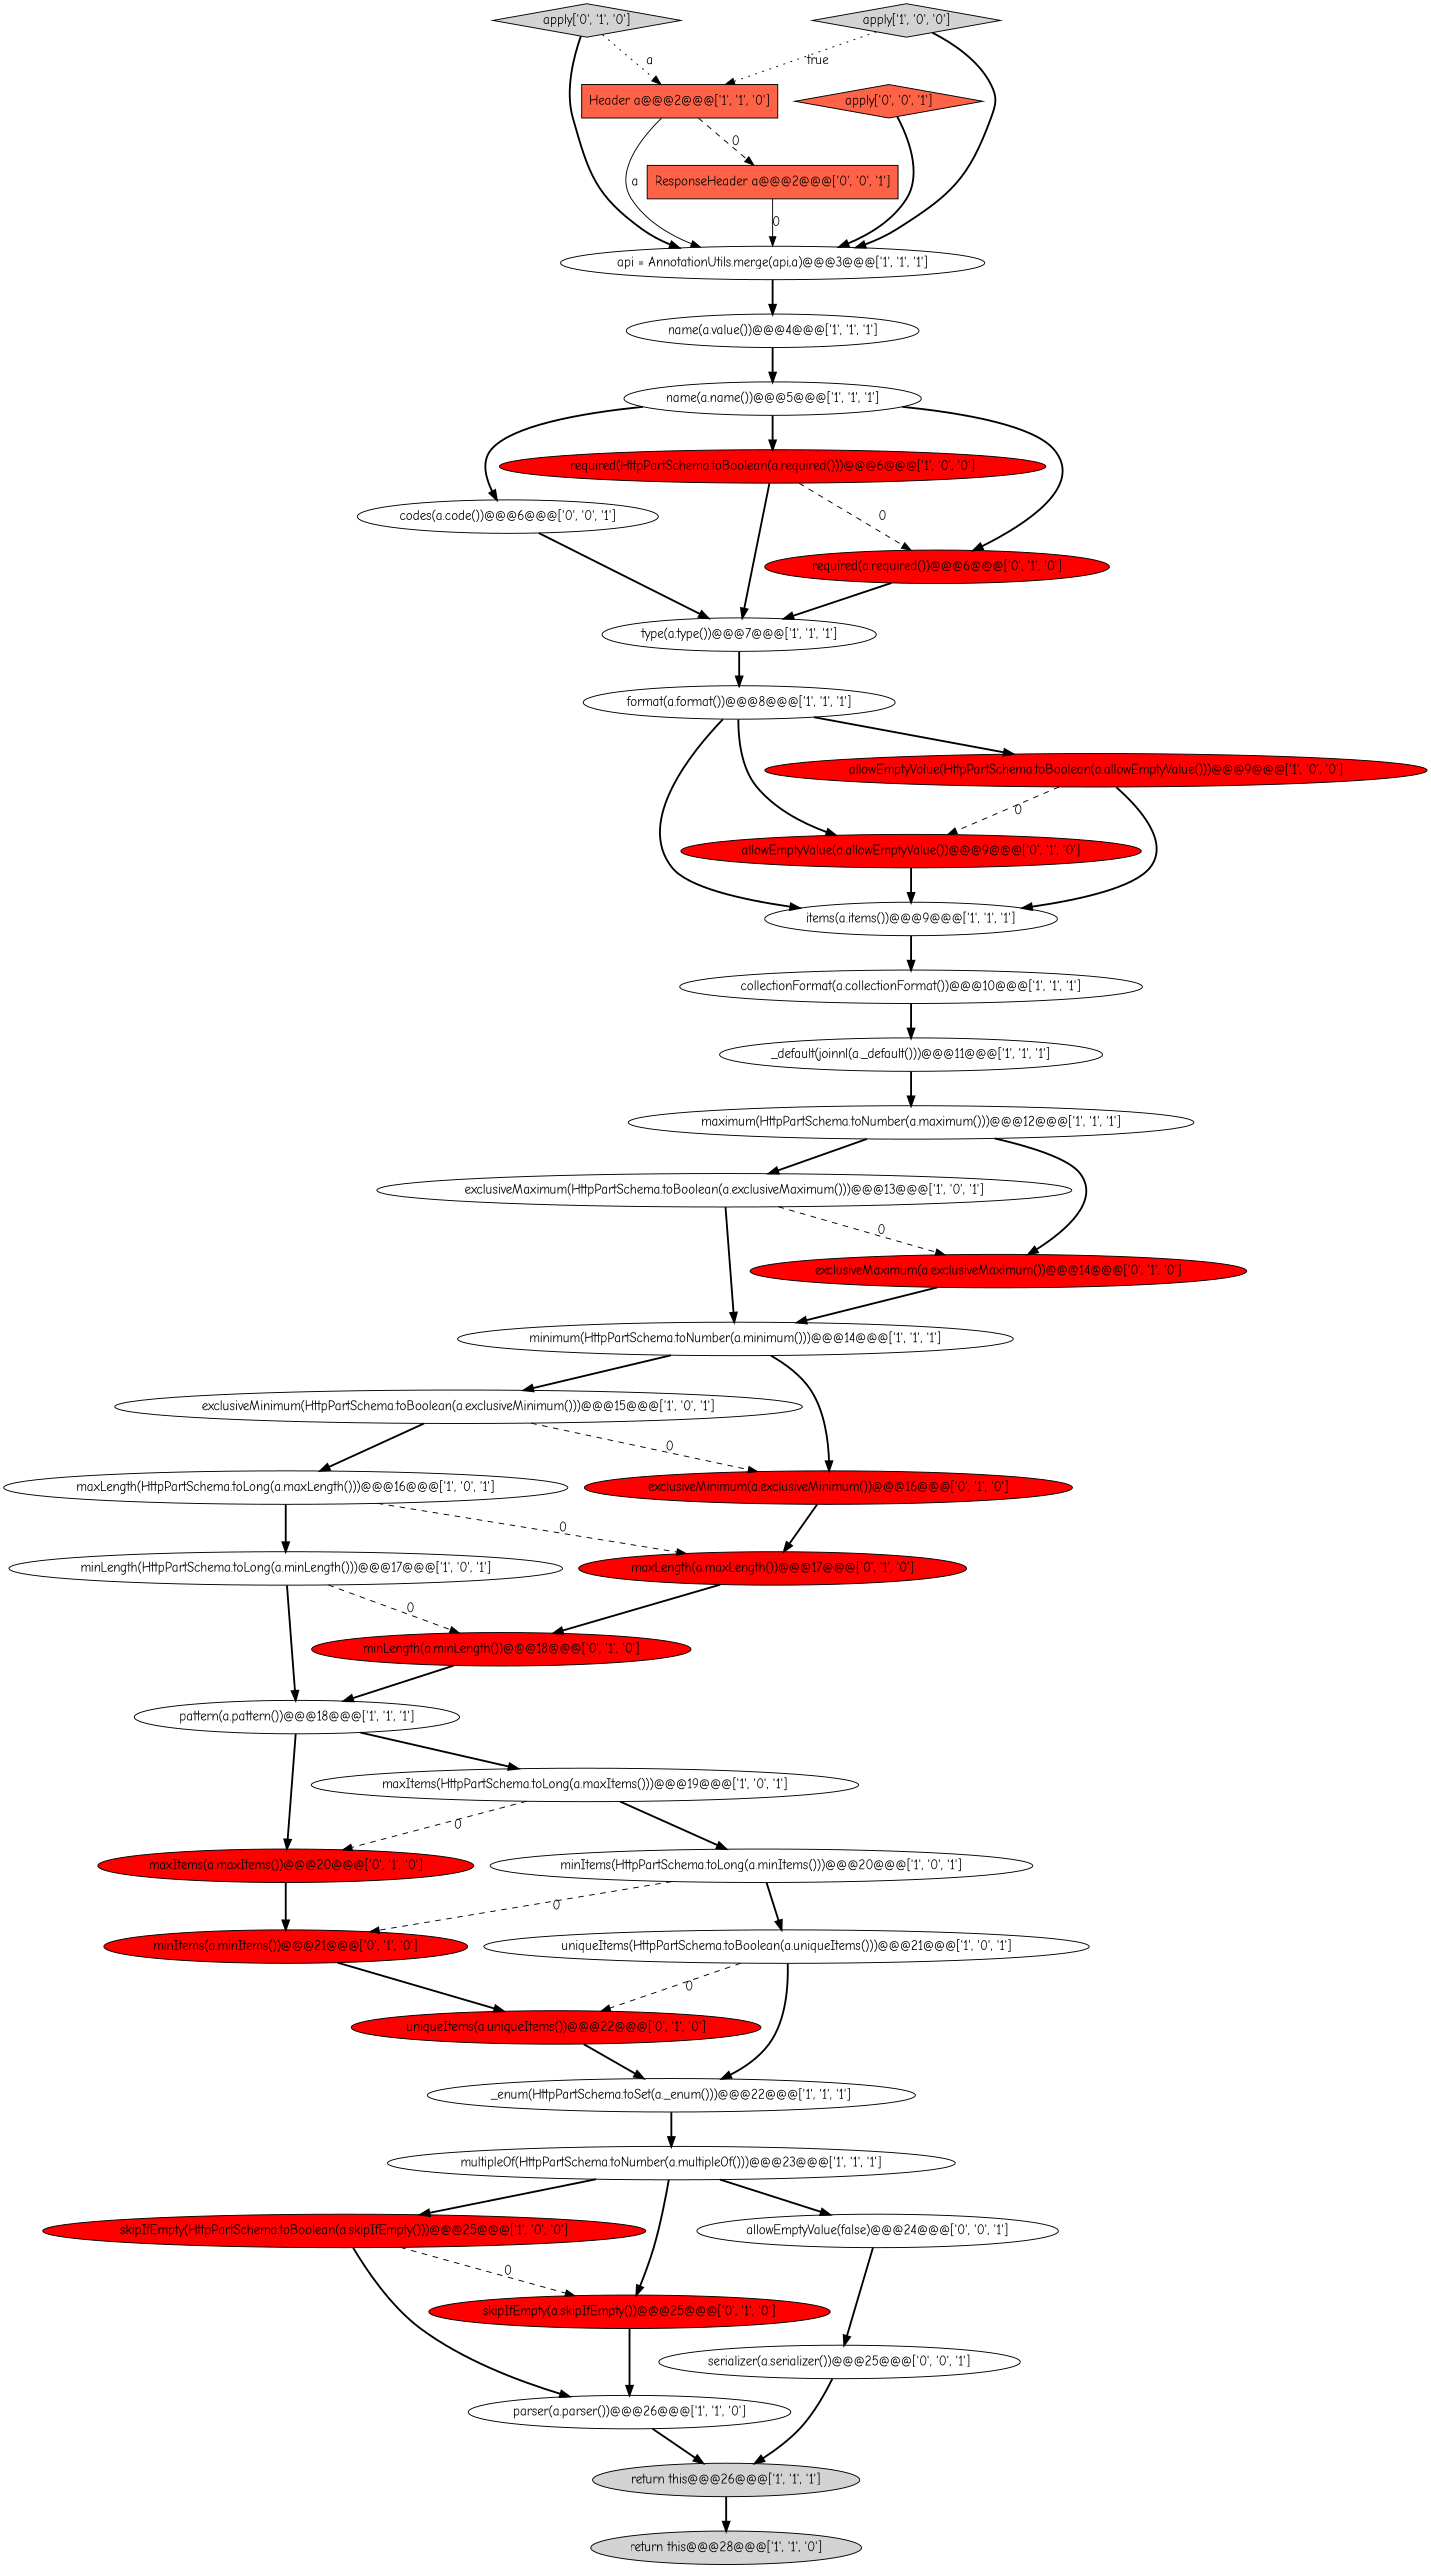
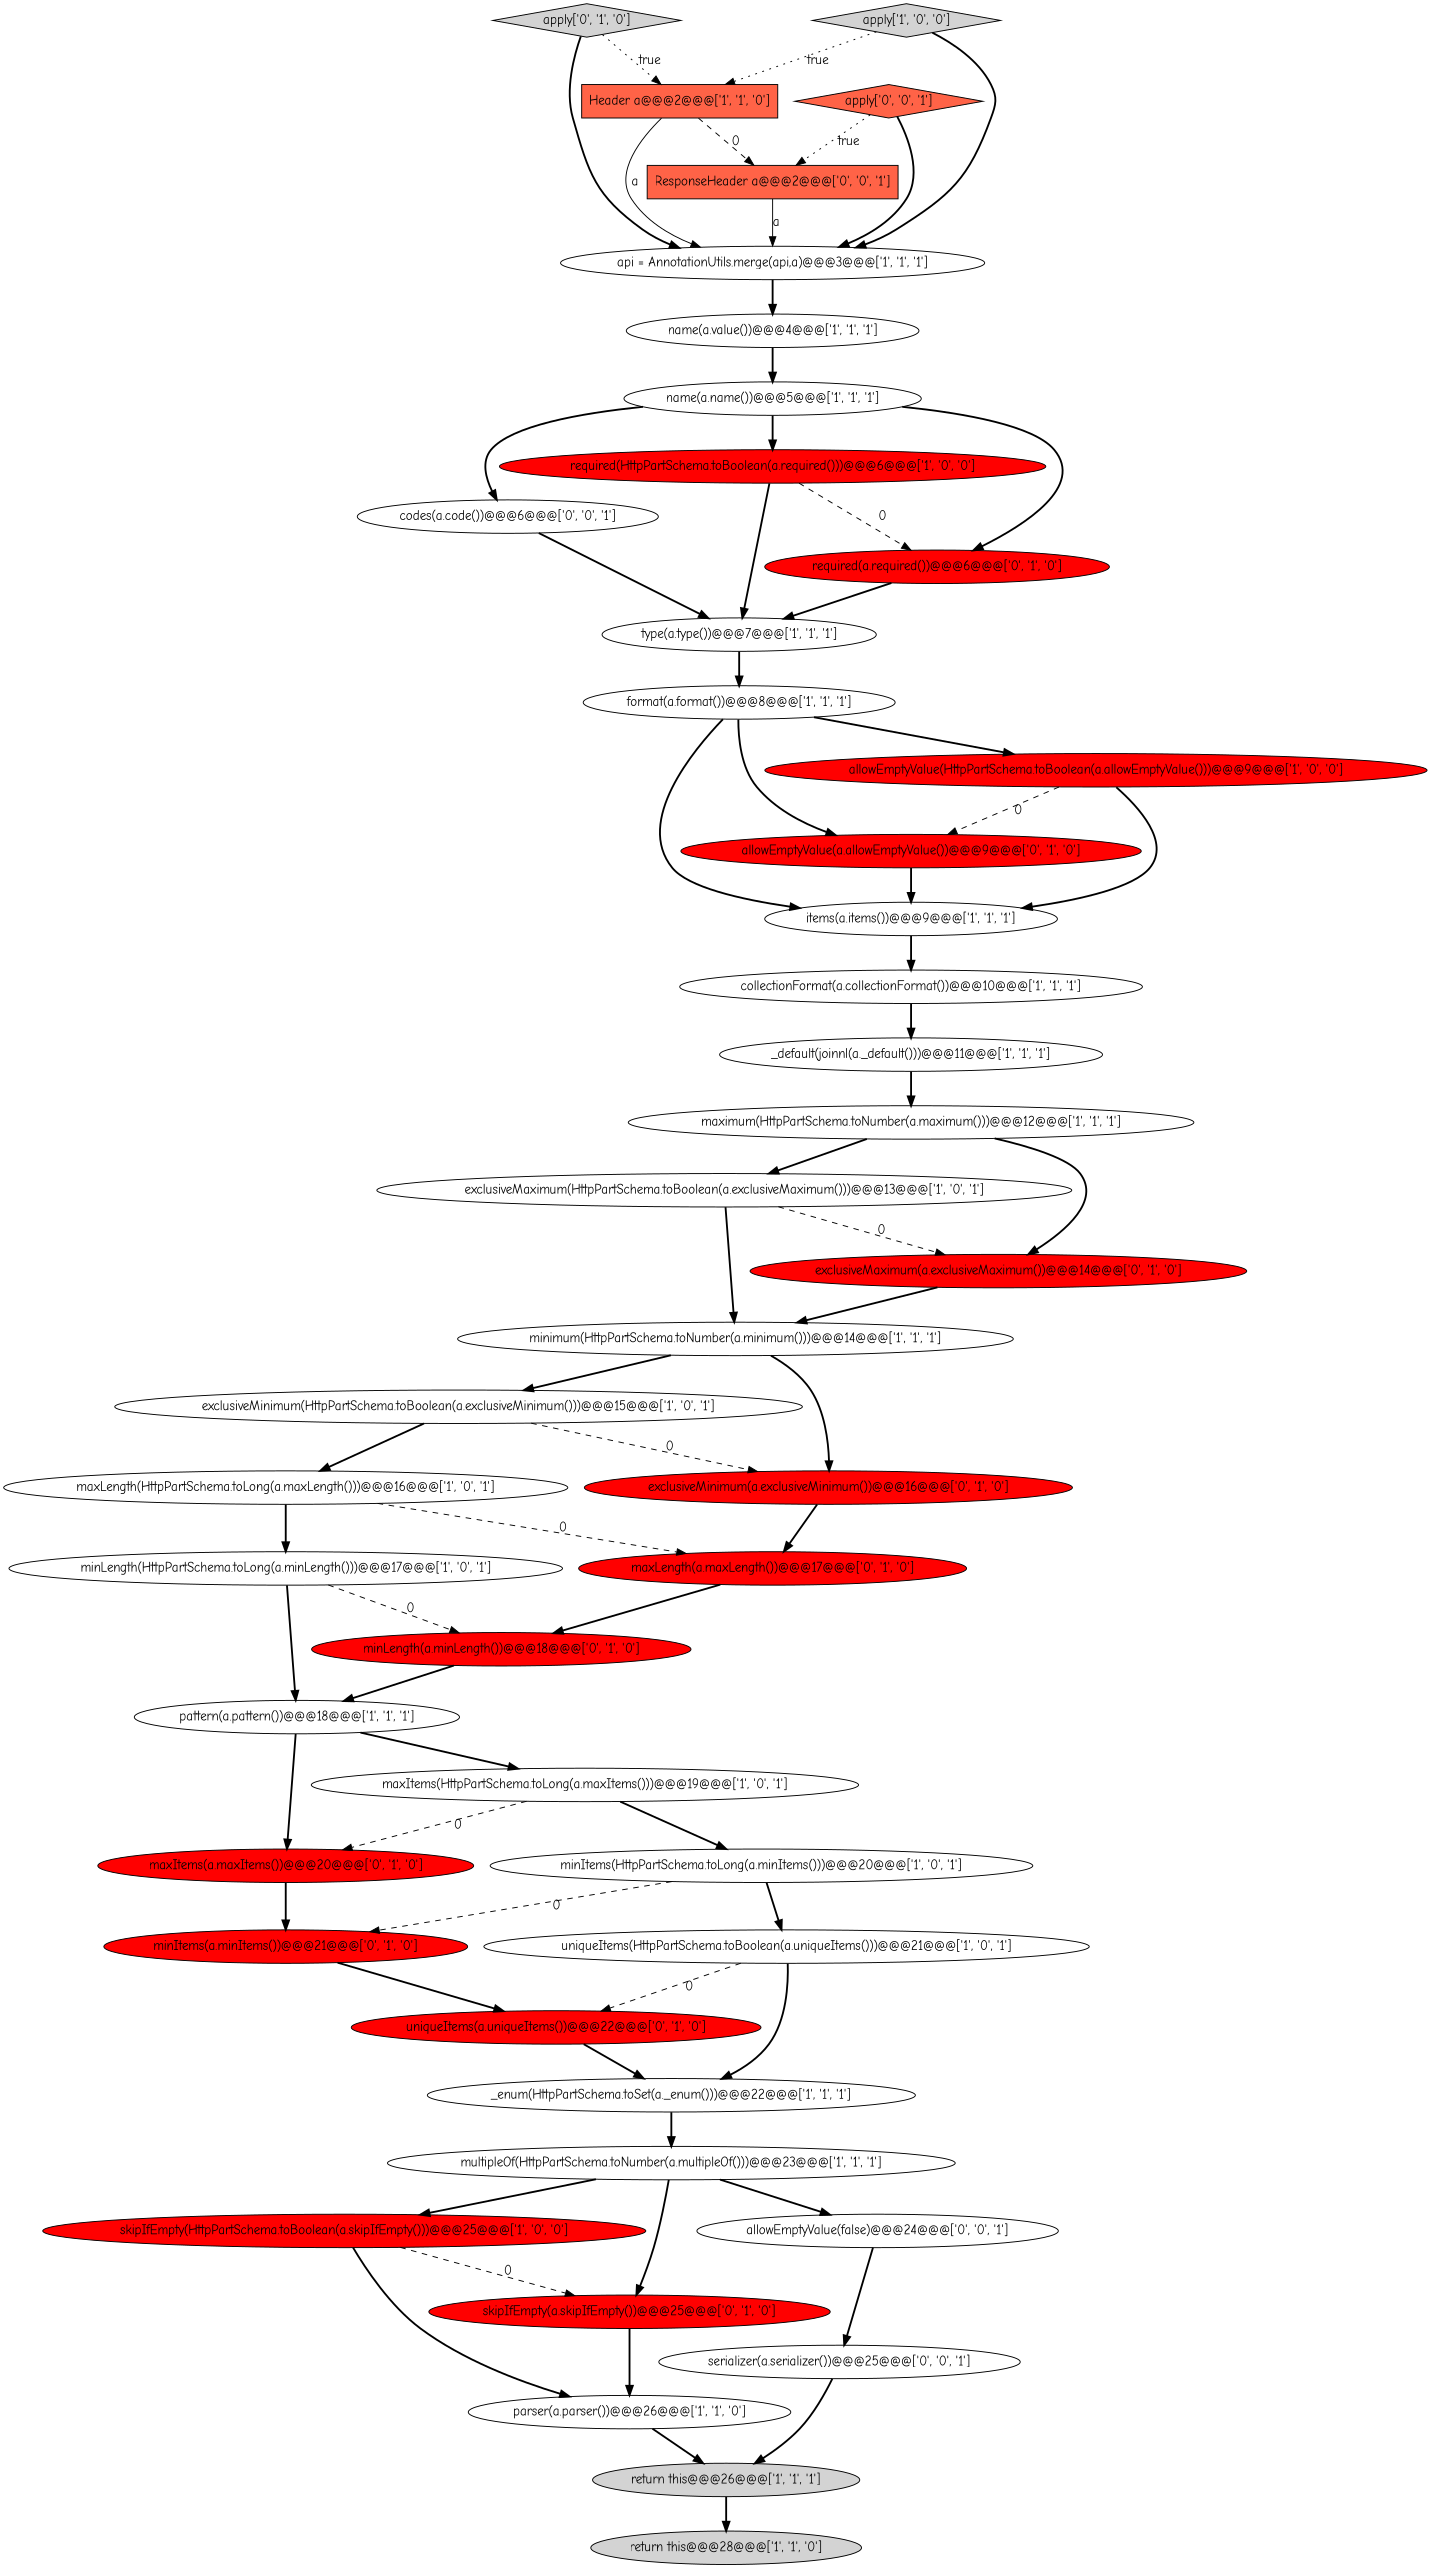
  digraph {
    fontname="Comic Neue"
    node [fillcolor=white fontname="Comic Neue" shape=ellipse style=filled]
    edge [fontname="Comic Neue" style=bold]
    n1 [label="minimum(HttpPartSchema.toNumber(a.minimum()))@@@14@@@['1', '1', '1']"]
    n2 [label="exclusiveMinimum(HttpPartSchema.toBoolean(a.exclusiveMinimum()))@@@15@@@['1', '0', '1']"]
    n3 [fillcolor=red label="exclusiveMinimum(a.exclusiveMinimum())@@@16@@@['0', '1', '0']"]
    n4 [label="maxLength(HttpPartSchema.toLong(a.maxLength()))@@@16@@@['1', '0', '1']"]
    n5 [fillcolor=red label="maxLength(a.maxLength())@@@17@@@['0', '1', '0']"]
    n6 [fillcolor=red label="skipIfEmpty(HttpPartSchema.toBoolean(a.skipIfEmpty()))@@@25@@@['1', '0', '0']"]
    n7 [fillcolor=red label="skipIfEmpty(a.skipIfEmpty())@@@25@@@['0', '1', '0']"]
    n8 [label="parser(a.parser())@@@26@@@['1', '1', '0']"]
    n9 [fillcolor=lightgray label="return this@@@26@@@['1', '1', '1']"]
    n10 [fillcolor=red label="maxItems(a.maxItems())@@@20@@@['0', '1', '0']"]
    n11 [fillcolor=red label="minItems(a.minItems())@@@21@@@['0', '1', '0']"]
    n12 [fillcolor=red label="uniqueItems(a.uniqueItems())@@@22@@@['0', '1', '0']"]
    n13 [fillcolor=lightgray label="return this@@@28@@@['1', '1', '0']"]
    n14 [label="minLength(HttpPartSchema.toLong(a.minLength()))@@@17@@@['1', '0', '1']"]
    n15 [label="items(a.items())@@@9@@@['1', '1', '1']"]
    n16 [label="collectionFormat(a.collectionFormat())@@@10@@@['1', '1', '1']"]
    n17 [label="_default(joinnl(a._default()))@@@11@@@['1', '1', '1']"]
    n18 [fillcolor=red label="minLength(a.minLength())@@@18@@@['0', '1', '0']"]
    n19 [label="pattern(a.pattern())@@@18@@@['1', '1', '1']"]
    n20 [label="maxItems(HttpPartSchema.toLong(a.maxItems()))@@@19@@@['1', '0', '1']"]
    n21 [label="uniqueItems(HttpPartSchema.toBoolean(a.uniqueItems()))@@@21@@@['1', '0', '1']"]
    n22 [label="_enum(HttpPartSchema.toSet(a._enum()))@@@22@@@['1', '1', '1']"]
    n23 [label="multipleOf(HttpPartSchema.toNumber(a.multipleOf()))@@@23@@@['1', '1', '1']"]
    n24 [label="exclusiveMaximum(HttpPartSchema.toBoolean(a.exclusiveMaximum()))@@@13@@@['1', '0', '1']"]
    n25 [fillcolor=red label="exclusiveMaximum(a.exclusiveMaximum())@@@14@@@['0', '1', '0']"]
    n26 [label="codes(a.code())@@@6@@@['0', '0', '1']"]
    n27 [label="type(a.type())@@@7@@@['1', '1', '1']"]
    n28 [label="format(a.format())@@@8@@@['1', '1', '1']"]
    n29 [label="api = AnnotationUtils.merge(api,a)@@@3@@@['1', '1', '1']"]
    n30 [label="name(a.value())@@@4@@@['1', '1', '1']"]
    n31 [label="name(a.name())@@@5@@@['1', '1', '1']"]
    n32 [label="minItems(HttpPartSchema.toLong(a.minItems()))@@@20@@@['1', '0', '1']"]
    n33 [fillcolor=red label="required(HttpPartSchema.toBoolean(a.required()))@@@6@@@['1', '0', '0']"]
    n34 [fillcolor=red label="required(a.required())@@@6@@@['0', '1', '0']"]
    n35 [fillcolor=lightgray label="apply['0', '1', '0']" shape=diamond]
    n36 [fillcolor=tomato label="Header a@@@2@@@['1', '1', '0']" shape=box]
    n37 [fillcolor=tomato label="ResponseHeader a@@@2@@@['0', '0', '1']" shape=box]
    n38 [fillcolor=lightgray label="apply['1', '0', '0']" shape=diamond]
    n39 [label="allowEmptyValue(false)@@@24@@@['0', '0', '1']"]
    n40 [label="serializer(a.serializer())@@@25@@@['0', '0', '1']"]
    n41 [label="maximum(HttpPartSchema.toNumber(a.maximum()))@@@12@@@['1', '1', '1']"]
    n42 [fillcolor=red label="allowEmptyValue(a.allowEmptyValue())@@@9@@@['0', '1', '0']"]
    n43 [fillcolor=tomato label="apply['0', '0', '1']" shape=diamond]
    n44 [fillcolor=red label="allowEmptyValue(HttpPartSchema.toBoolean(a.allowEmptyValue()))@@@9@@@['1', '0', '0']"]
    n1 -> n2
    n1 -> n3
    n2 -> n3 [label=0 style=dashed]
    n2 -> n4
    n3 -> n5
    n4 -> n5 [label=0 style=dashed]
    n4 -> n14
    n5 -> n18
    n6 -> n7 [label=0 style=dashed]
    n6 -> n8
    n7 -> n8
    n8 -> n9
    n9 -> n13
    n10 -> n11
    n11 -> n12
    n12 -> n22
    n14 -> n18 [label=0 style=dashed]
    n14 -> n19
    n15 -> n16
    n16 -> n17
    n17 -> n41
    n18 -> n19
    n19 -> n10
    n19 -> n20
    n20 -> n10 [label=0 style=dashed]
    n20 -> n32
    n21 -> n12 [label=0 style=dashed]
    n21 -> n22
    n22 -> n23
    n23 -> n6
    n23 -> n7
    n23 -> n39
    n24 -> n1
    n24 -> n25 [label=0 style=dashed]
    n25 -> n1
    n26 -> n27
    n27 -> n28
    n28 -> n15
    n28 -> n42
    n28 -> n44
    n29 -> n30
    n30 -> n31
    n31 -> n26
    n31 -> n33
    n31 -> n34
    n32 -> n11 [label=0 style=dashed]
    n32 -> n21
    n33 -> n27
    n33 -> n34 [label=0 style=dashed]
    n34 -> n27
    n35 -> n29
-   n35 -> n36 [label=a style=dotted]
+   n35 -> n36 [label=true style=dotted]
    n36 -> n29 [label=a style=solid]
    n36 -> n37 [label=0 style=dashed]
-   n37 -> n29 [label=0 style=solid]
+   n37 -> n29 [label=a style=solid]
    n38 -> n29
    n38 -> n36 [label=true style=dotted]
    n39 -> n40
    n40 -> n9
    n41 -> n24
    n41 -> n25
    n42 -> n15
    n43 -> n29
+   n43 -> n37 [label=true style=dotted]
    n44 -> n15
    n44 -> n42 [label=0 style=dashed]
  }
